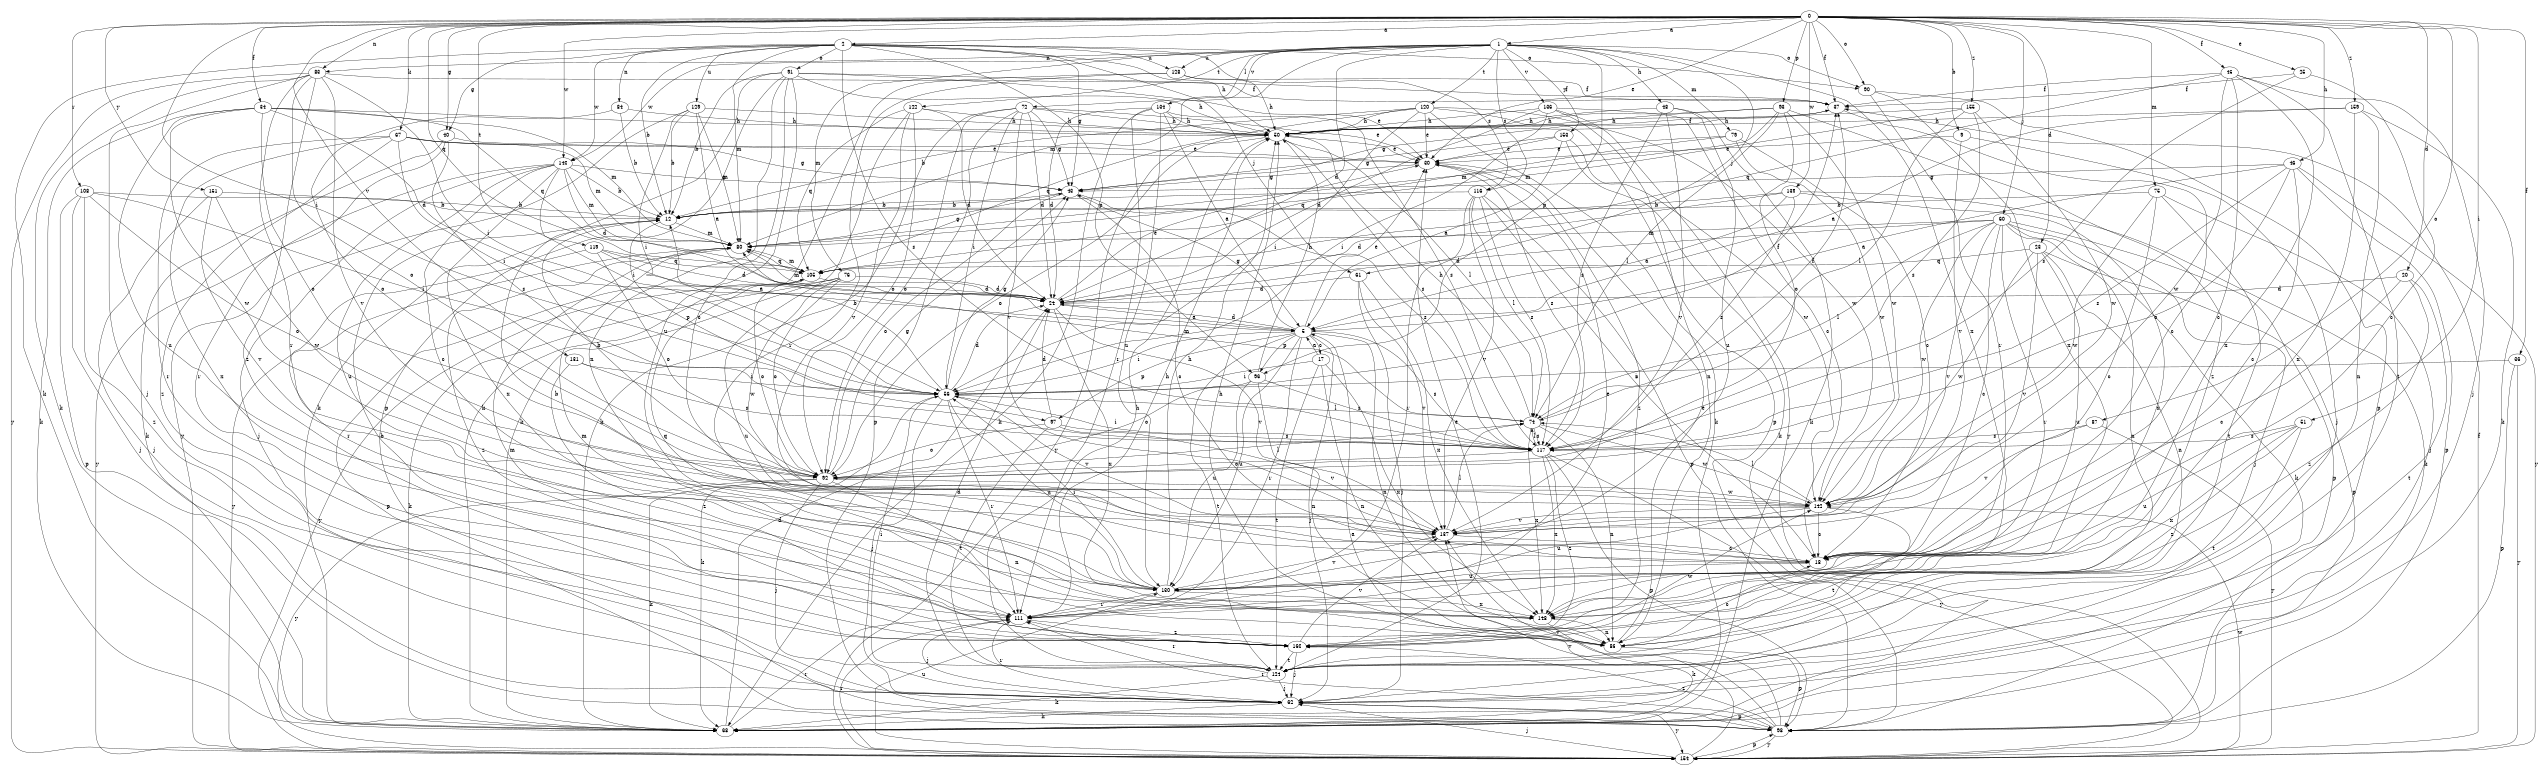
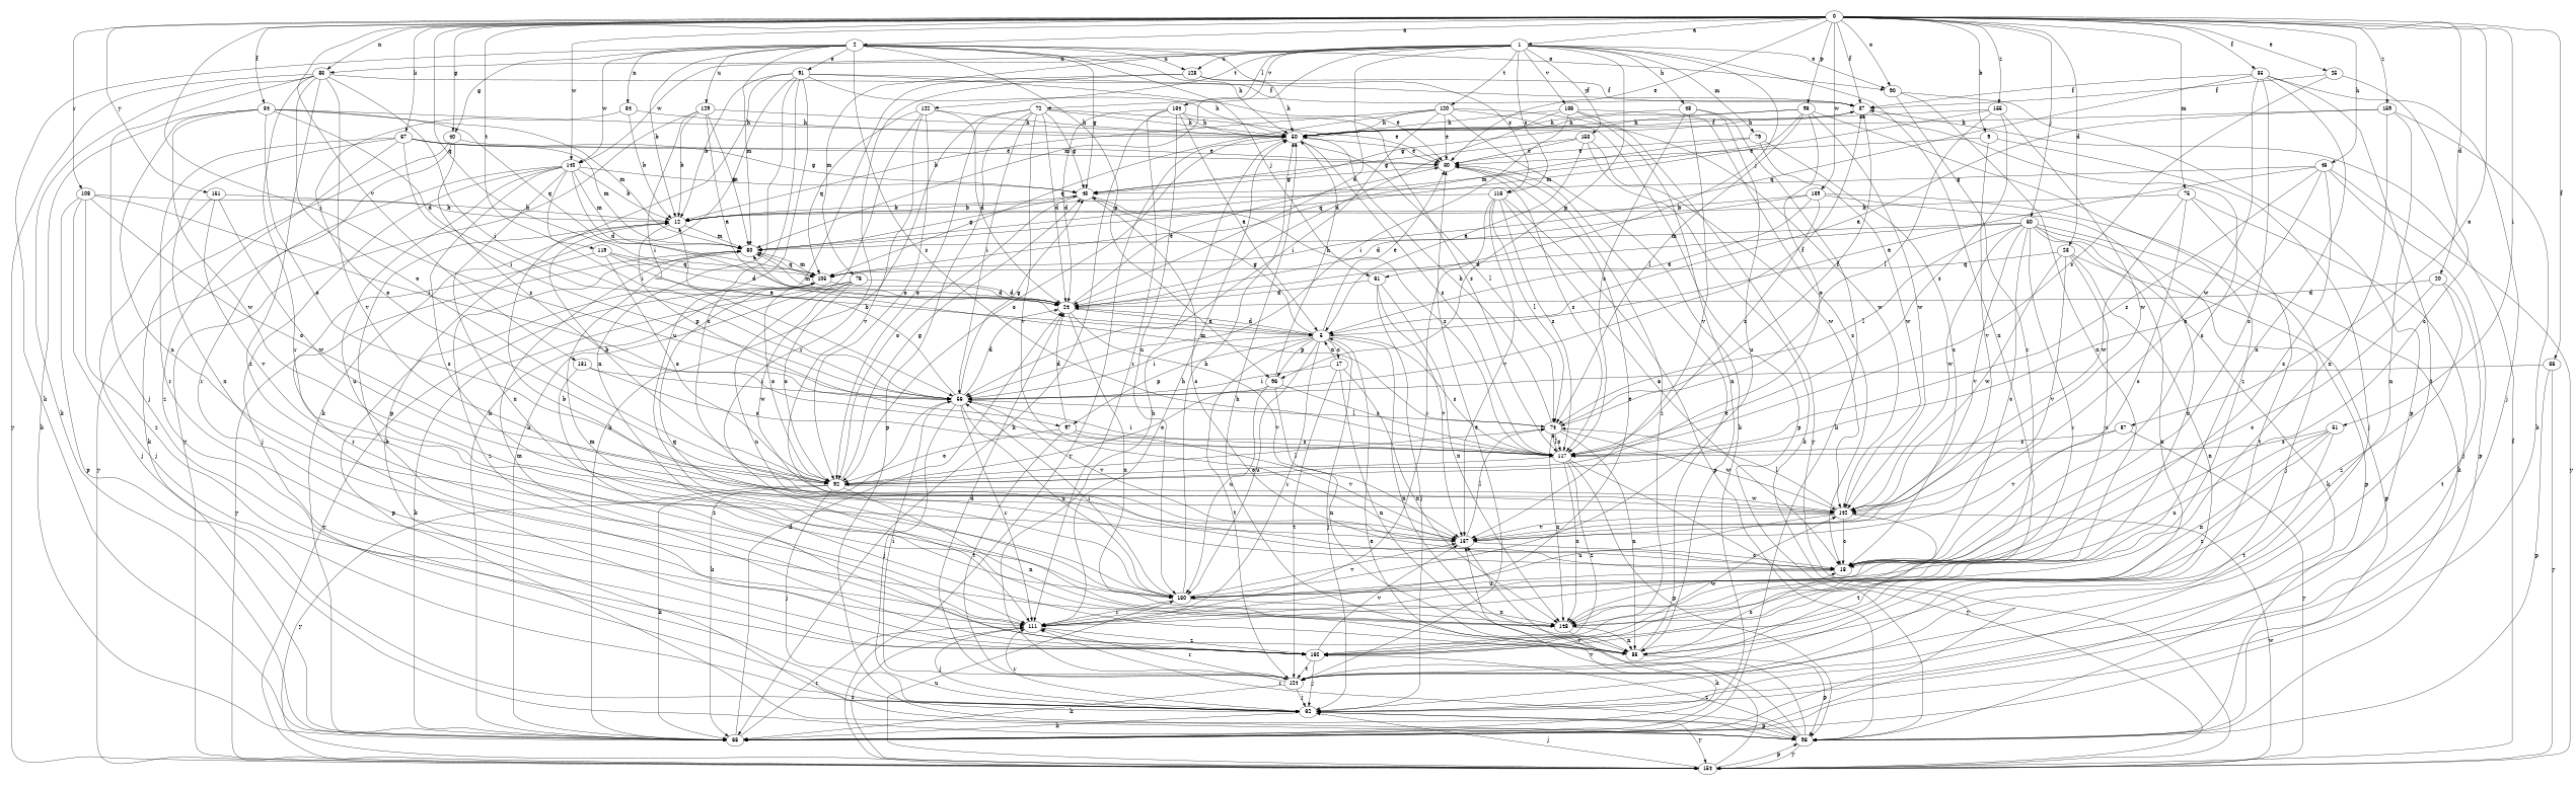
  strict digraph {
    0
    1
    2
    9
    20
    23
    25
    30
    34
-   35 [label=45]
+   35
    36
    37
    40
    46
    51
    56
    60
    67
    75
    83
    87
    90
    93
    105
    108
    119
    131
    139
    140
    151
    155
    159
    24
    48
    61
    72
    76
    79
    80
    96
    116
    120
    122
    128
    134
    136
    148
    153
    12
    43
    50
    68
    84
    91
    117
    129
    62
    137
    124
    18
    160
    86
    130
    98
    142
    92
    154
    111
    5
    74
    97
    17
    0 -> 1 [label=a]
    0 -> 2 [label=a]
    0 -> 9 [label=b]
    0 -> 20 [label=d]
    0 -> 23 [label=d]
    0 -> 25 [label=e]
    0 -> 30 [label=e]
    0 -> 34 [label=f]
    0 -> 35 [label=f]
    0 -> 36 [label=f]
    0 -> 37 [label=f]
    0 -> 40 [label=g]
    0 -> 46 [label=h]
    0 -> 51 [label=i]
    0 -> 56 [label=i]
    0 -> 60 [label=j]
    0 -> 67 [label=k]
    0 -> 75 [label=m]
    0 -> 83 [label=n]
    0 -> 87 [label=o]
    0 -> 90 [label=o]
    0 -> 93 [label=p]
    0 -> 105 [label=q]
    0 -> 108 [label=r]
    0 -> 119 [label=t]
    0 -> 131 [label=v]
    0 -> 139 [label=w]
    0 -> 140 [label=w]
    0 -> 151 [label=y]
    0 -> 155 [label=z]
    0 -> 159 [label=z]
    1 -> 83 [label=n]
    1 -> 90 [label=o]
    1 -> 140 [label=w]
    1 -> 24 [label=d]
    1 -> 48 [label=h]
    1 -> 61 [label=j]
    1 -> 72 [label=l]
    1 -> 76 [label=m]
    1 -> 79 [label=m]
    1 -> 80 [label=m]
    1 -> 96 [label=p]
    1 -> 116 [label=s]
    1 -> 120 [label=t]
    1 -> 122 [label=t]
    1 -> 128 [label=u]
    1 -> 134 [label=v]
    1 -> 136 [label=v]
    1 -> 148 [label=x]
    1 -> 153 [label=y]
    2 -> 40 [label=g]
    2 -> 90 [label=o]
    2 -> 140 [label=w]
    2 -> 61 [label=j]
    2 -> 80 [label=m]
    2 -> 96 [label=p]
    2 -> 116 [label=s]
    2 -> 128 [label=u]
    2 -> 12 [label=b]
    2 -> 43 [label=g]
    2 -> 50 [label=h]
    2 -> 68 [label=k]
    2 -> 84 [label=n]
    2 -> 91 [label=o]
    2 -> 117 [label=s]
    2 -> 129 [label=u]
    9 -> 30 [label=e]
    9 -> 62 [label=j]
    9 -> 137 [label=v]
    20 -> 24 [label=d]
    20 -> 124 [label=t]
    20 -> 18 [label=c]
    20 -> 160 [label=z]
    23 -> 105 [label=q]
    23 -> 137 [label=v]
    23 -> 86 [label=n]
    23 -> 130 [label=u]
    23 -> 98 [label=p]
    23 -> 142 [label=w]
    25 -> 37 [label=f]
    25 -> 117 [label=s]
    25 -> 18 [label=c]
    30 -> 43 [label=g]
    30 -> 117 [label=s]
    30 -> 160 [label=z]
    34 -> 105 [label=q]
    34 -> 24 [label=d]
    34 -> 80 [label=m]
    34 -> 50 [label=h]
    34 -> 68 [label=k]
    34 -> 130 [label=u]
    34 -> 142 [label=w]
    34 -> 92 [label=o]
    35 -> 37 [label=f]
    35 -> 105 [label=q]
    35 -> 148 [label=x]
    35 -> 62 [label=j]
    35 -> 124 [label=t]
    35 -> 18 [label=c]
    35 -> 142 [label=w]
    36 -> 56 [label=i]
    36 -> 98 [label=p]
    36 -> 154 [label=y]
    37 -> 50 [label=h]
    37 -> 18 [label=c]
    40 -> 30 [label=e]
    40 -> 68 [label=k]
    40 -> 117 [label=s]
    40 -> 111 [label=r]
    46 -> 43 [label=g]
    46 -> 117 [label=s]
    46 -> 18 [label=c]
    46 -> 98 [label=p]
    46 -> 92 [label=o]
    46 -> 154 [label=y]
    46 -> 5 [label=a]
    51 -> 148 [label=x]
    51 -> 117 [label=s]
    51 -> 124 [label=t]
    51 -> 160 [label=z]
    51 -> 130 [label=u]
    56 -> 37 [label=f]
    56 -> 24 [label=d]
    56 -> 12 [label=b]
    56 -> 43 [label=g]
    56 -> 68 [label=k]
    56 -> 62 [label=j]
    56 -> 137 [label=v]
    56 -> 130 [label=u]
    56 -> 111 [label=r]
    56 -> 74 [label=l]
    60 -> 24 [label=d]
    60 -> 80 [label=m]
    60 -> 68 [label=k]
    60 -> 62 [label=j]
    60 -> 137 [label=v]
    60 -> 18 [label=c]
    60 -> 86 [label=n]
    60 -> 98 [label=p]
    60 -> 142 [label=w]
    60 -> 111 [label=r]
    60 -> 74 [label=l]
    67 -> 30 [label=e]
    67 -> 56 [label=i]
    67 -> 80 [label=m]
    67 -> 148 [label=x]
    67 -> 43 [label=g]
    67 -> 160 [label=z]
    67 -> 111 [label=r]
    75 -> 12 [label=b]
    75 -> 62 [label=j]
    75 -> 124 [label=t]
    75 -> 18 [label=c]
    75 -> 142 [label=w]
    83 -> 37 [label=f]
    83 -> 56 [label=i]
    83 -> 68 [label=k]
    83 -> 62 [label=j]
    83 -> 137 [label=v]
    83 -> 160 [label=z]
    83 -> 92 [label=o]
    83 -> 154 [label=y]
    83 -> 111 [label=r]
    87 -> 117 [label=s]
    87 -> 137 [label=v]
    87 -> 154 [label=y]
    90 -> 148 [label=x]
    90 -> 98 [label=p]
    90 -> 111 [label=r]
    93 -> 80 [label=m]
    93 -> 43 [label=g]
    93 -> 50 [label=h]
    93 -> 160 [label=z]
    93 -> 142 [label=w]
    93 -> 92 [label=o]
    93 -> 74 [label=l]
    105 -> 24 [label=d]
    105 -> 80 [label=m]
    105 -> 98 [label=p]
    105 -> 92 [label=o]
    108 -> 56 [label=i]
    108 -> 12 [label=b]
    108 -> 62 [label=j]
    108 -> 160 [label=z]
    108 -> 98 [label=p]
    108 -> 92 [label=o]
    119 -> 105 [label=q]
    119 -> 24 [label=d]
    119 -> 92 [label=o]
    119 -> 111 [label=r]
    119 -> 5 [label=a]
    131 -> 56 [label=i]
    131 -> 117 [label=s]
    131 -> 160 [label=z]
    139 -> 24 [label=d]
    139 -> 148 [label=x]
    139 -> 12 [label=b]
    139 -> 68 [label=k]
    139 -> 117 [label=s]
    139 -> 5 [label=a]
    140 -> 56 [label=i]
    140 -> 24 [label=d]
    140 -> 80 [label=m]
    140 -> 148 [label=x]
    140 -> 12 [label=b]
    140 -> 43 [label=g]
    140 -> 62 [label=j]
    140 -> 18 [label=c]
    140 -> 130 [label=u]
    140 -> 154 [label=y]
    151 -> 12 [label=b]
    151 -> 62 [label=j]
    151 -> 137 [label=v]
    151 -> 142 [label=w]
    155 -> 80 [label=m]
    155 -> 50 [label=h]
    155 -> 117 [label=s]
    155 -> 142 [label=w]
    155 -> 74 [label=l]
    159 -> 148 [label=x]
    159 -> 50 [label=h]
    159 -> 68 [label=k]
    159 -> 86 [label=n]
    159 -> 5 [label=a]
    24 -> 30 [label=e]
    24 -> 80 [label=m]
    24 -> 148 [label=x]
    24 -> 137 [label=v]
    24 -> 5 [label=a]
    48 -> 50 [label=h]
    48 -> 68 [label=k]
    48 -> 117 [label=s]
    48 -> 137 [label=v]
    48 -> 130 [label=u]
    61 -> 24 [label=d]
    61 -> 148 [label=x]
    61 -> 62 [label=j]
    61 -> 137 [label=v]
    72 -> 30 [label=e]
    72 -> 56 [label=i]
    72 -> 24 [label=d]
    72 -> 43 [label=g]
    72 -> 50 [label=h]
    72 -> 68 [label=k]
    72 -> 137 [label=v]
    72 -> 98 [label=p]
    72 -> 92 [label=o]
    76 -> 24 [label=d]
    76 -> 68 [label=k]
    76 -> 130 [label=u]
    76 -> 142 [label=w]
    76 -> 92 [label=o]
    76 -> 154 [label=y]
    79 -> 30 [label=e]
    79 -> 105 [label=q]
    79 -> 18 [label=c]
    79 -> 142 [label=w]
    80 -> 105 [label=q]
    80 -> 43 [label=g]
    80 -> 160 [label=z]
    80 -> 154 [label=y]
    96 -> 50 [label=h]
    96 -> 117 [label=s]
    96 -> 86 [label=n]
    96 -> 130 [label=u]
    96 -> 92 [label=o]
    116 -> 12 [label=b]
    116 -> 117 [label=s]
    116 -> 137 [label=v]
    116 -> 18 [label=c]
    116 -> 98 [label=p]
    116 -> 111 [label=r]
    116 -> 74 [label=l]
    120 -> 30 [label=e]
    120 -> 56 [label=i]
    120 -> 105 [label=q]
    120 -> 12 [label=b]
    120 -> 50 [label=h]
    120 -> 68 [label=k]
    120 -> 98 [label=p]
    120 -> 142 [label=w]
    122 -> 105 [label=q]
    122 -> 24 [label=d]
    122 -> 50 [label=h]
    122 -> 68 [label=k]
    122 -> 137 [label=v]
    122 -> 92 [label=o]
    128 -> 37 [label=f]
    128 -> 50 [label=h]
    128 -> 68 [label=k]
    128 -> 111 [label=r]
    134 -> 24 [label=d]
    134 -> 50 [label=h]
    134 -> 68 [label=k]
    134 -> 117 [label=s]
    134 -> 130 [label=u]
    134 -> 111 [label=r]
    134 -> 5 [label=a]
    136 -> 56 [label=i]
    136 -> 24 [label=d]
    136 -> 50 [label=h]
    136 -> 18 [label=c]
    136 -> 86 [label=n]
    136 -> 154 [label=y]
    148 -> 80 [label=m]
    148 -> 68 [label=k]
    148 -> 86 [label=n]
    153 -> 30 [label=e]
    153 -> 43 [label=g]
    153 -> 68 [label=k]
    153 -> 142 [label=w]
    153 -> 5 [label=a]
    12 -> 80 [label=m]
    12 -> 97 [label=p]
    43 -> 12 [label=b]
    43 -> 117 [label=s]
    43 -> 18 [label=c]
    43 -> 92 [label=o]
    50 -> 30 [label=e]
    50 -> 37 [label=f]
    50 -> 117 [label=s]
    50 -> 92 [label=o]
    50 -> 154 [label=y]
    50 -> 74 [label=l]
    68 -> 24 [label=d]
    68 -> 111 [label=r]
    84 -> 12 [label=b]
    84 -> 50 [label=h]
    84 -> 92 [label=o]
    91 -> 30 [label=e]
    91 -> 37 [label=f]
    91 -> 12 [label=b]
    91 -> 50 [label=h]
    91 -> 68 [label=k]
    91 -> 18 [label=c]
    91 -> 86 [label=n]
    91 -> 130 [label=u]
    91 -> 98 [label=p]
    117 -> 56 [label=i]
    117 -> 148 [label=x]
    117 -> 160 [label=z]
    117 -> 98 [label=p]
    117 -> 92 [label=o]
    117 -> 154 [label=y]
    117 -> 74 [label=l]
    129 -> 56 [label=i]
    129 -> 80 [label=m]
    129 -> 12 [label=b]
    129 -> 50 [label=h]
    129 -> 154 [label=y]
    129 -> 5 [label=a]
    62 -> 68 [label=k]
    62 -> 98 [label=p]
    62 -> 154 [label=y]
    62 -> 111 [label=r]
    137 -> 18 [label=c]
    137 -> 74 [label=l]
    124 -> 30 [label=e]
    124 -> 56 [label=i]
    124 -> 24 [label=d]
    124 -> 50 [label=h]
    124 -> 68 [label=k]
    124 -> 62 [label=j]
    124 -> 111 [label=r]
    18 -> 12 [label=b]
    18 -> 130 [label=u]
    160 -> 12 [label=b]
    160 -> 62 [label=j]
    160 -> 137 [label=v]
    160 -> 124 [label=t]
    160 -> 142 [label=w]
    86 -> 30 [label=e]
    86 -> 80 [label=m]
    86 -> 50 [label=h]
    86 -> 18 [label=c]
    86 -> 98 [label=p]
    130 -> 56 [label=i]
    130 -> 105 [label=q]
    130 -> 148 [label=x]
    130 -> 50 [label=h]
    130 -> 137 [label=v]
    130 -> 111 [label=r]
    98 -> 137 [label=v]
    98 -> 160 [label=z]
    98 -> 154 [label=y]
    98 -> 111 [label=r]
    98 -> 5 [label=a]
    142 -> 137 [label=v]
    142 -> 124 [label=t]
    142 -> 18 [label=c]
    142 -> 130 [label=u]
    142 -> 74 [label=l]
    92 -> 12 [label=b]
    92 -> 43 [label=g]
    92 -> 68 [label=k]
    92 -> 62 [label=j]
    92 -> 86 [label=n]
    92 -> 142 [label=w]
    92 -> 154 [label=y]
    92 -> 74 [label=l]
    154 -> 37 [label=f]
    154 -> 62 [label=j]
    154 -> 137 [label=v]
    154 -> 130 [label=u]
    154 -> 98 [label=p]
    154 -> 142 [label=w]
    154 -> 111 [label=r]
    111 -> 30 [label=e]
    111 -> 50 [label=h]
    111 -> 62 [label=j]
    111 -> 160 [label=z]
    5 -> 30 [label=e]
    5 -> 56 [label=i]
    5 -> 24 [label=d]
    5 -> 96 [label=p]
    5 -> 43 [label=g]
    5 -> 117 [label=s]
    5 -> 62 [label=j]
    5 -> 124 [label=t]
    5 -> 86 [label=n]
    5 -> 130 [label=u]
    5 -> 111 [label=r]
    5 -> 97 [label=p]
    5 -> 17 [label=c]
    74 -> 37 [label=f]
    74 -> 80 [label=m]
    74 -> 148 [label=x]
    74 -> 50 [label=h]
    74 -> 117 [label=s]
    74 -> 86 [label=n]
    74 -> 142 [label=w]
    97 -> 24 [label=d]
    97 -> 117 [label=s]
    97 -> 137 [label=v]
    97 -> 124 [label=t]
    97 -> 92 [label=o]
    17 -> 56 [label=i]
    17 -> 148 [label=x]
    17 -> 124 [label=t]
    17 -> 86 [label=n]
    17 -> 5 [label=a]
  }
